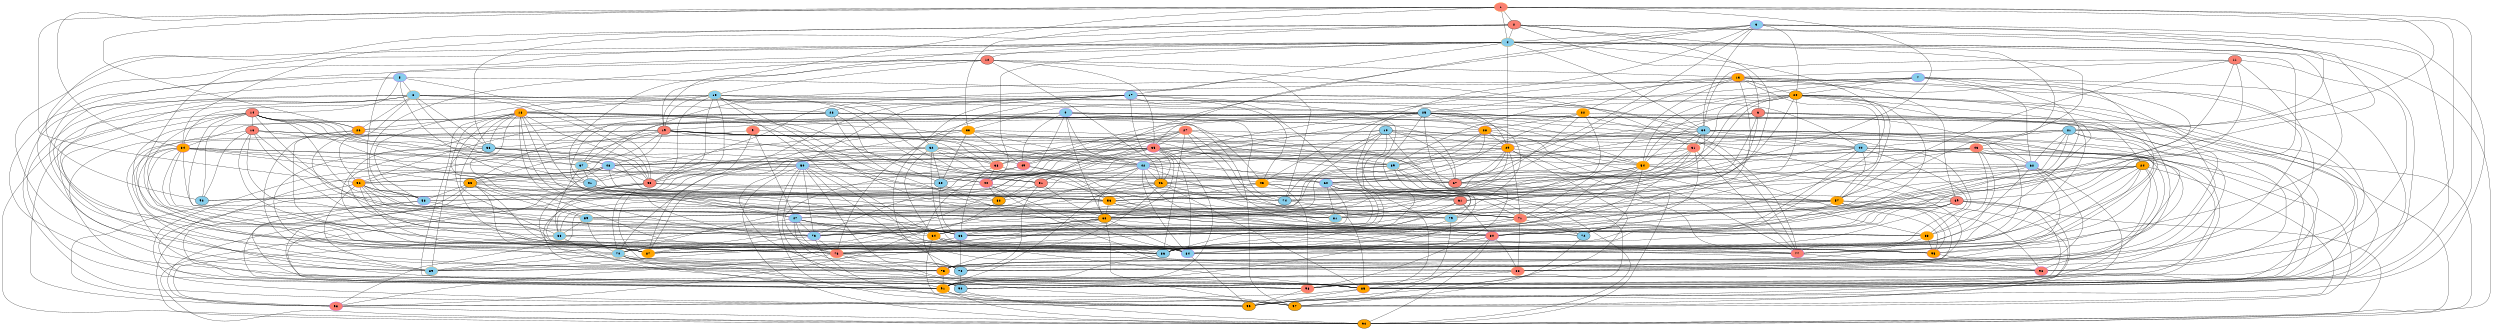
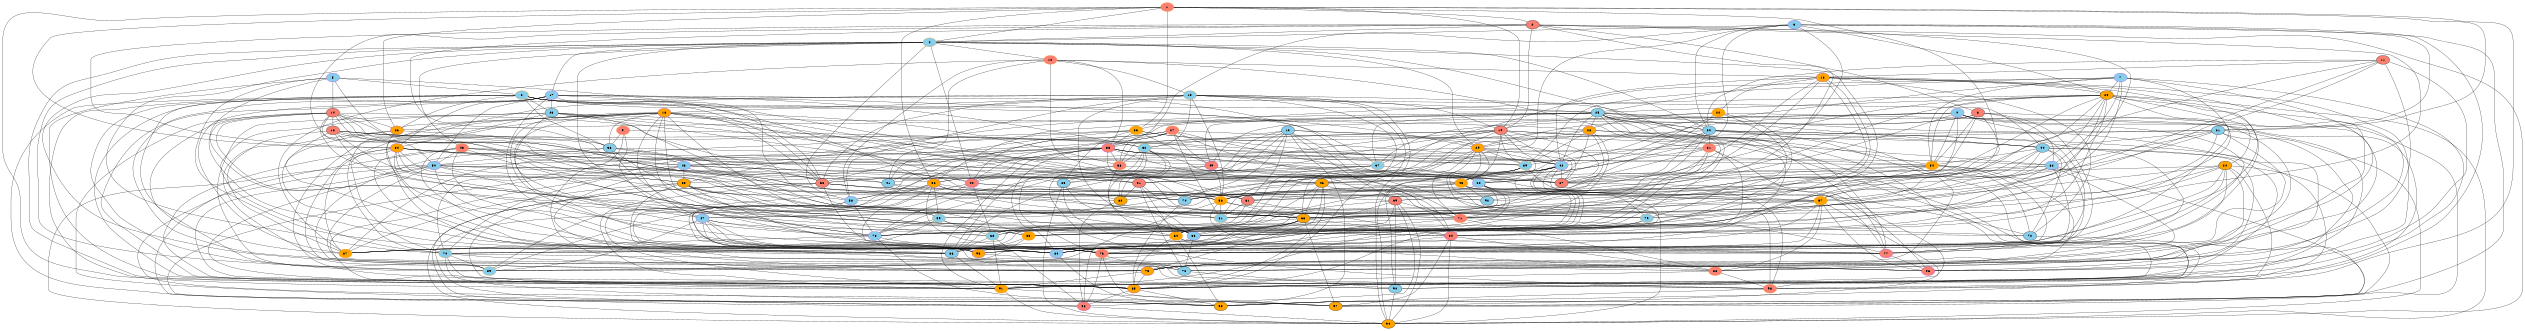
  strict graph {
    node [color=black fillcolor=skyblue style=filled w=-10]
    edge [w=5]
    0 [color=purple w=10]
    26 [color=purple fillcolor=orange w=-5]
    42 [color=purple w=3]
    49 [color=purple fillcolor=salmon w=13]
    54 [color=darkorange fillcolor=orange w=10]
    63 [fillcolor=orange w=-6]
    74 [w=4]
    75 [color=purple fillcolor=orange w=12]
    76 [color=darkorange fillcolor=salmon w=-9]
    77 [color=purple fillcolor=salmon w=16]
    97 [fillcolor=orange]
    36 [w=3]
    86 [w=-2]
    95 [color=purple fillcolor=orange w=14]
    45 [color=darkorange fillcolor=orange w=9]
    67 [fillcolor=salmon w=8]
    89 [color=darkorange w=12]
    91 [color=darkorange fillcolor=orange w=-4]
    82 [fillcolor=orange]
    96 [color=purple fillcolor=salmon w=-6]
    46 [fillcolor=orange w=-7]
    79 [color=darkorange w=9]
    84 [color=purple w=-4]
    65 [w=-16]
    56 [color=darkorange fillcolor=orange w=10]
    73 [color=purple w=-9]
    71 [color=darkorange fillcolor=salmon w=13]
    66 [color=purple w=-5]
    72 [w=16]
    60 [color=purple w=9]
    80 [color=purple fillcolor=salmon w=8]
    64 [color=darkorange fillcolor=orange w=3]
    85 [color=purple fillcolor=orange w=-6]
    78 [w=15]
    93 [color=purple fillcolor=salmon w=-5]
    59 [color=darkorange w=-5]
    53 [fillcolor=salmon w=11]
    50 [color=purple w=11]
    98 [color=darkorange fillcolor=salmon]
    57 [color=darkorange fillcolor=orange w=13]
    61 [fillcolor=salmon w=-15]
    92 [w=-8]
    87 [color=darkorange fillcolor=orange w=10]
    94 [fillcolor=orange w=-15]
    68 [color=darkorange w=-6]
    47 [color=purple w=13]
    99 [fillcolor=orange w=-3]
    81 [color=darkorange w=9]
    88 [color=darkorange fillcolor=salmon w=-16]
    70 [color=darkorange w=-11]
    90
    1 [color=darkorange fillcolor=salmon w=3]
    2 [fillcolor=salmon w=-6]
    4 [color=darkorange w=-3]
    19 [fillcolor=salmon w=6]
    21 [w=8]
    33 [color=darkorange fillcolor=orange w=6]
    34 [color=purple fillcolor=orange w=6]
    52 [color=purple fillcolor=orange w=4]
    6 [fillcolor=salmon w=-13]
    30 [w=2]
-   12 [fillcolor=salmon w=-6]
+   12 [color=darkorange fillcolor=salmon w=-6]
    17 [color=purple w=8]
    29 [color=purple fillcolor=orange w=12]
    40 [color=purple fillcolor=salmon w=11]
    43 [color=darkorange fillcolor=salmon w=-14]
    58 [color=purple w=7]
    39 [color=darkorange w=14]
    37 [color=darkorange w=-15]
    48 [color=purple w=-13]
    44 [w=-9]
    38 [color=darkorange fillcolor=salmon]
    55 [fillcolor=orange w=-15]
    35 [color=purple fillcolor=salmon w=9]
    62 [color=purple w=-8]
    41 [w=14]
    51 [fillcolor=salmon w=5]
    31 [color=darkorange fillcolor=salmon w=15]
    13 [color=purple fillcolor=orange w=-7]
    15 [color=darkorange w=7]
    23 [w=-6]
    32 [color=darkorange]
    69 [fillcolor=salmon w=-16]
    83 [color=darkorange fillcolor=orange w=12]
    3 [color=purple w=-15]
    20 [fillcolor=orange w=-14]
    25 [w=10]
    24 [fillcolor=orange w=13]
    28 [color=purple fillcolor=orange w=9]
    22 [color=darkorange fillcolor=orange]
    18 [color=purple fillcolor=orange w=-2]
    5 [color=purple w=-5]
    8 [color=darkorange]
    14 [fillcolor=salmon w=14]
    16 [fillcolor=salmon w=10]
    7 [color=purple w=5]
    9 [color=darkorange fillcolor=salmon w=14]
    10 [w=-15]
    11 [fillcolor=salmon w=8]
    27 [color=darkorange fillcolor=salmon w=-13]
    0 -- 26 [w=-16]
    0 -- 42 [w=-12]
    0 -- 49 [w=6]
    0 -- 54 [w=7]
    0 -- 63 [w=-5]
    0 -- 74 [w=-5]
    0 -- 75 [w=-13]
    0 -- 76 [w=-6]
    0 -- 77 [w=4]
    0 -- 97
    26 -- 75 [w=16]
    26 -- 36 [w=-14]
    26 -- 86 [w=-14]
    26 -- 95 [w=15]
    42 -- 45 [w=8]
    42 -- 67 [w=12]
    42 -- 89 [w=-14]
    42 -- 91 [w=-15]
    42 -- 82 [w=-4]
    42 -- 96 [w=14]
    42 -- 46 [w=14]
    42 -- 79 [w=11]
    42 -- 84 [w=7]
    42 -- 65 [w=-14]
    49 -- 65 [w=-2]
    49 -- 56 [w=-5]
    49 -- 73 [w=-7]
    49 -- 71 [w=-12]
    54 -- 75 [w=11]
    54 -- 95 [w=2]
    54 -- 67 [w=3]
    54 -- 71 [w=10]
    54 -- 66 [w=2]
    54 -- 72 [w=15]
    54 -- 60 [w=-10]
    63 -- 76 [w=-4]
    63 -- 97 [w=2]
    63 -- 89 [w=6]
    63 -- 84 [w=-12]
    63 -- 73 [w=11]
    63 -- 66 [w=-9]
    63 -- 80 [w=-2]
    63 -- 64 [w=6]
    74 -- 85 [w=16]
    75 -- 91 [w=-3]
    75 -- 85 [w=-15]
    76 -- 97 [w=13]
    76 -- 78 [w=-15]
    76 -- 93 [w=12]
    77 -- 96 [w=3]
    36 -- 49
    36 -- 74 [w=-7]
    36 -- 77 [w=13]
    36 -- 78 [w=-13]
    36 -- 59 [w=14]
    36 -- 53 [w=16]
    36 -- 50
    86 -- 91 [w=6]
    95 -- 96 [w=-5]
    45 -- 56 [w=-2]
    45 -- 98 [w=10]
    45 -- 57 [w=3]
    45 -- 61 [w=-3]
    45 -- 92 [w=7]
    45 -- 87 [w=12]
    67 -- 77 [w=-14]
    91 -- 97 [w=-3]
    91 -- 94 [w=8]
    82 -- 93 [w=-3]
    46 -- 63 [w=-13]
    46 -- 74 [w=2]
    46 -- 75 [w=-16]
    46 -- 80 [w=7]
    46 -- 85 [w=11]
    46 -- 57 [w=-6]
    46 -- 68 [w=-11]
    46 -- 47 [w=-13]
    79 -- 84 [w=-2]
    79 -- 85 [w=-13]
    84 -- 99 [w=9]
    65 -- 77 [w=10]
    65 -- 66 [w=-5]
    65 -- 94 [w=-14]
    56 -- 63 [w=-10]
    56 -- 77 [w=9]
    56 -- 79 [w=-9]
    56 -- 93 [w=-14]
    56 -- 81 [w=2]
    73 -- 76 [w=-14]
    73 -- 87 [w=6]
    73 -- 99 [w=7]
    71 -- 84 [w=-15]
    71 -- 73 [w=6]
    71 -- 72 [w=-14]
    71 -- 88 [w=-16]
    66 -- 78 [w=14]
    66 -- 70 [w=8]
    72 -- 97 [w=-13]
    60 -- 71 [w=12]
    60 -- 66 [w=7]
    60 -- 61 [w=11]
    60 -- 87 [w=-3]
    60 -- 68 [w=15]
    60 -- 81 [w=-2]
    80 -- 97 [w=-7]
    80 -- 84 [w=12]
    80 -- 94 [w=-13]
    80 -- 88 [w=7]
    64 -- 77 [w=9]
    64 -- 85 [w=-6]
    64 -- 99 [w=-11]
    64 -- 88 [w=3]
    85 -- 93 [w=13]
    85 -- 99 [w=4]
    78 -- 90 [w=-11]
    93 -- 94 [w=-11]
    59 -- 73 [w=8]
    59 -- 68 [w=-5]
    59 -- 70
    59 -- 83 [w=16]
    53 -- 76 [w=4]
    53 -- 91 [w=7]
    53 -- 56 [w=-10]
    53 -- 71
    53 -- 93 [w=8]
    53 -- 61 [w=11]
    53 -- 94 [w=-14]
    50 -- 82
    50 -- 96 [w=-14]
    50 -- 84 [w=-5]
    50 -- 73 [w=-9]
    50 -- 85 [w=7]
    50 -- 94 [w=16]
    50 -- 99 [w=4]
    50 -- 90 [w=13]
    50 -- 52 [w=16]
    50 -- 55 [w=10]
    50 -- 51 [w=-5]
    98 -- 99 [w=9]
    57 -- 63 [w=10]
    57 -- 76 [w=-3]
    57 -- 97 [w=-15]
    57 -- 95 [w=-12]
    57 -- 96 [w=9]
    57 -- 73 [w=-4]
    57 -- 59 [w=16]
    57 -- 88 [w=-5]
    61 -- 86 [w=9]
    61 -- 80 [w=16]
    61 -- 81 [w=-11]
    68 -- 86 [w=15]
    68 -- 91 [w=6]
    68 -- 93
    47 -- 76 [w=-3]
    47 -- 95 [w=8]
    47 -- 89 [w=-6]
    47 -- 84 [w=-9]
    47 -- 73 [w=-3]
    47 -- 64 [w=-5]
    47 -- 78 [w=13]
    88 -- 91 [w=-12]
    88 -- 98 [w=-14]
    70 -- 75 [w=3]
    70 -- 97 [w=7]
    70 -- 89 [w=-2]
    70 -- 91 [w=10]
    70 -- 88 [w=-5]
    90 -- 94 [w=14]
    1 -- 26 [w=8]
    1 -- 56 [w=16]
    1 -- 85 [w=16]
    1 -- 98 [w=4]
    1 -- 2 [w=7]
    1 -- 4 [w=13]
    1 -- 19 [w=14]
    1 -- 21 [w=-5]
    1 -- 33 [w=10]
    1 -- 34 [w=-8]
    1 -- 52 [w=-3]
    2 -- 36 [w=10]
    2 -- 80 [w=13]
    2 -- 57 [w=7]
    2 -- 61 [w=-10]
    2 -- 92 [w=-14]
    2 -- 94 [w=8]
    2 -- 4 [w=6]
    2 -- 19 [w=13]
    2 -- 34 [w=-7]
    2 -- 6 [w=-6]
    4 -- 75 [w=4]
    4 -- 77 [w=14]
    4 -- 89 [w=2]
    4 -- 73 [w=-4]
    4 -- 80 [w=8]
    4 -- 85 [w=6]
    4 -- 70 [w=-12]
    4 -- 30 [w=16]
    4 -- 12 [w=-11]
    4 -- 17 [w=-16]
    4 -- 29 [w=-3]
    4 -- 40 [w=9]
    4 -- 43 [w=6]
    4 -- 58 [w=-14]
    19 -- 42 [w=13]
    19 -- 67 [w=-4]
    19 -- 46 [w=-6]
    19 -- 60 [w=12]
    19 -- 98 [w=10]
    19 -- 90 [w=16]
    19 -- 52 [w=-6]
    19 -- 39 [w=-3]
    19 -- 37 [w=12]
    19 -- 48 [w=8]
    19 -- 44 [w=6]
    19 -- 38 [w=7]
    19 -- 55 [w=-11]
    21 -- 76 [w=15]
    21 -- 96 [w=15]
    21 -- 79 [w=12]
    21 -- 61 [w=-9]
    21 -- 94 [w=-9]
    21 -- 39 [w=-11]
    21 -- 44 [w=-4]
    21 -- 35
    21 -- 62
    33 -- 42 [w=-12]
    33 -- 49 [w=-4]
    33 -- 65 [w=-15]
    33 -- 87 [w=-7]
    33 -- 70 [w=6]
    33 -- 39 [w=-4]
    33 -- 35 [w=2]
    33 -- 41 [w=2]
    34 -- 63 [w=-11]
    34 -- 84 [w=-12]
    34 -- 60 [w=15]
    34 -- 85 [w=15]
    34 -- 87 [w=-12]
    34 -- 68 [w=16]
    34 -- 70 [w=3]
    34 -- 37 [w=4]
    34 -- 48 [w=16]
    34 -- 55 [w=8]
    34 -- 41 [w=15]
    52 -- 76 [w=-10]
    52 -- 95 [w=10]
    52 -- 89 [w=-6]
    52 -- 56 [w=-16]
    52 -- 66 [w=-11]
    52 -- 93 [w=-6]
    52 -- 59 [w=-11]
    52 -- 81 [w=13]
    52 -- 58 [w=11]
    6 -- 54 [w=13]
    6 -- 74 [w=12]
    6 -- 76 [w=8]
    6 -- 71 [w=-2]
    6 -- 78 [w=4]
    6 -- 19 [w=9]
    6 -- 29 [w=6]
    6 -- 62 [w=3]
    30 -- 42 [w=-2]
    30 -- 63 [w=-14]
    30 -- 75 [w=-7]
    30 -- 77 [w=-8]
    30 -- 98
    30 -- 81 [w=12]
    30 -- 90 [w=-8]
    30 -- 44 [w=-9]
    30 -- 51 [w=-8]
    30 -- 31 [w=11]
    12 -- 46 [w=-6]
    12 -- 87 [w=-9]
    12 -- 58 [w=-11]
    12 -- 35 [w=6]
    12 -- 41 [w=6]
    12 -- 31 [w=-11]
    12 -- 13 [w=3]
    12 -- 15 [w=-13]
    17 -- 77 [w=-8]
    17 -- 45 [w=15]
    17 -- 46 [w=4]
    17 -- 79 [w=10]
    17 -- 85 [w=3]
    17 -- 78 [w=15]
    17 -- 50 [w=3]
    17 -- 87 [w=3]
    17 -- 34 [w=-13]
    17 -- 44 [w=8]
    17 -- 23 [w=9]
    17 -- 32 [w=-10]
    29 -- 42 [w=11]
    29 -- 54
    29 -- 63 [w=8]
    29 -- 67 [w=-10]
    29 -- 71 [w=12]
    29 -- 85 [w=-3]
    29 -- 94 [w=9]
    29 -- 81 [w=-8]
    29 -- 39 [w=-3]
    29 -- 48 [w=10]
    40 -- 82 [w=15]
    40 -- 96 [w=-6]
    40 -- 84 [w=-9]
    40 -- 68 [w=9]
    40 -- 69 [w=11]
    43 -- 74
    43 -- 97 [w=12]
    43 -- 86 [w=16]
    43 -- 95 [w=-16]
    43 -- 84 [w=16]
    43 -- 50 [w=-16]
    43 -- 61 [w=6]
    43 -- 48 [w=-11]
    43 -- 83 [w=-6]
    58 -- 91 [w=14]
    58 -- 73 [w=15]
    58 -- 98 [w=-4]
    39 -- 46 [w=-9]
    39 -- 72 [w=-15]
    39 -- 59 [w=-3]
    39 -- 98 [w=12]
    39 -- 94 [w=-11]
    37 -- 67 [w=-4]
    37 -- 82 [w=2]
    37 -- 68 [w=15]
    37 -- 41 [w=-11]
    48 -- 74 [w=16]
    48 -- 75 [w=-6]
    48 -- 91 [w=-10]
    48 -- 53 [w=-7]
    48 -- 99 [w=14]
    48 -- 55 [w=-5]
    48 -- 51 [w=-9]
    44 -- 54 [w=-5]
    44 -- 77 [w=10]
    44 -- 91 [w=16]
    44 -- 96 [w=4]
    44 -- 72
    44 -- 64 [w=16]
    44 -- 57 [w=-8]
    44 -- 92 [w=-9]
    38 -- 76 [w=14]
    38 -- 67 [w=4]
    38 -- 66 [w=6]
    38 -- 40 [w=7]
    55 -- 76
    55 -- 91 [w=16]
    55 -- 71
    55 -- 59 [w=10]
    55 -- 87 [w=-10]
    55 -- 90 [w=-5]
    55 -- 58 [w=-16]
    55 -- 83 [w=15]
    35 -- 54 [w=7]
    35 -- 63 [w=-13]
    35 -- 67 [w=-9]
    35 -- 89 [w=-13]
    35 -- 91 [w=-9]
    35 -- 46 [w=4]
    35 -- 84 [w=6]
    35 -- 53 [w=10]
    35 -- 50 [w=-11]
    35 -- 40 [w=2]
    35 -- 58 [w=15]
    35 -- 39 [w=-6]
    35 -- 38 [w=14]
    35 -- 62 [w=7]
    35 -- 41 [w=-7]
    62 -- 74 [w=9]
    62 -- 77 [w=6]
    62 -- 67 [w=16]
    62 -- 66 [w=-10]
    62 -- 99 [w=7]
    62 -- 88 [w=13]
    62 -- 83 [w=14]
    41 -- 56 [w=-10]
    41 -- 66 [w=9]
-   41 -- 72 [w=16]
    51 -- 63 [w=-8]
    51 -- 82 [w=-14]
+   51 -- 64 [w=14]
    51 -- 78 [w=-11]
    31 -- 63 [w=-8]
    31 -- 77 [w=4]
    31 -- 67 [w=8]
    31 -- 46 [w=4]
    31 -- 80 [w=13]
    31 -- 64 [w=-6]
    31 -- 48 [w=4]
    13 -- 42 [w=9]
    13 -- 95 [w=4]
    13 -- 91
    13 -- 56 [w=-15]
    13 -- 71 [w=8]
    13 -- 72 [w=16]
    13 -- 78 [w=-2]
    13 -- 68
    13 -- 69 [w=-14]
    13 -- 20 [w=6]
    13 -- 25 [w=-2]
    13 -- 22 [w=-10]
    15 -- 56 [w=-12]
    15 -- 64 [w=-13]
    15 -- 85 [w=6]
    15 -- 53 [w=15]
    15 -- 94 [w=-7]
    15 -- 81
    15 -- 70 [w=15]
    15 -- 19 [w=-11]
    15 -- 30 [w=-12]
    15 -- 58 [w=8]
    15 -- 32 [w=-16]
    15 -- 83 [w=-13]
    15 -- 25 [w=-12]
    15 -- 18 [w=-9]
    23 -- 45 [w=16]
    23 -- 67 [w=-9]
    23 -- 89 [w=16]
    23 -- 65 [w=8]
    23 -- 47 [w=-5]
    23 -- 81 [w=-3]
    23 -- 70 [w=-10]
    23 -- 34 [w=-12]
    23 -- 28 [w=-10]
    32 -- 42 [w=-3]
    32 -- 86
    32 -- 65 [w=15]
    32 -- 71 [w=-4]
    32 -- 60 [w=2]
    32 -- 64 [w=-3]
    32 -- 53 [w=9]
    32 -- 98 [w=13]
    32 -- 38 [w=-12]
    69 -- 76 [w=-10]
    69 -- 86 [w=-2]
    69 -- 84 [w=-7]
    69 -- 71 [w=14]
    69 -- 93 [w=-6]
    69 -- 94 [w=3]
    69 -- 90 [w=6]
    83 -- 95 [w=-15]
    83 -- 89 [w=16]
    3 -- 45 [w=14]
    3 -- 67 [w=-5]
    3 -- 85 [w=-11]
    3 -- 99 [w=8]
    3 -- 4 [w=9]
    3 -- 21 [w=7]
    3 -- 30 [w=2]
    3 -- 35 [w=8]
    3 -- 51 [w=-11]
    3 -- 20 [w=-15]
    20 -- 54 [w=7]
    20 -- 67 [w=-6]
    20 -- 79 [w=2]
    20 -- 56 [w=11]
    20 -- 80 [w=3]
    20 -- 57 [w=-16]
    20 -- 87
    20 -- 94 [w=7]
    20 -- 47 [w=11]
    20 -- 88 [w=-13]
    20 -- 70 [w=16]
    20 -- 33 [w=7]
    20 -- 31 [w=-11]
    20 -- 25 [w=-3]
    20 -- 24 [w=8]
    25 -- 42 [w=16]
    25 -- 49 [w=13]
    25 -- 76 [w=9]
    25 -- 86 [w=6]
    25 -- 91 [w=8]
    25 -- 96 [w=14]
    25 -- 66 [w=8]
    25 -- 85 [w=4]
    25 -- 98
    25 -- 52 [w=6]
    25 -- 30 [w=-13]
    25 -- 40 [w=-11]
    25 -- 37 [w=-4]
    25 -- 44 [w=2]
    25 -- 55 [w=3]
    25 -- 28 [w=-7]
    24 -- 63 [w=-2]
    24 -- 75 [w=-9]
    24 -- 97 [w=13]
    24 -- 86 [w=-16]
    24 -- 45 [w=15]
    24 -- 73 [w=6]
    24 -- 87 [w=9]
    24 -- 81
    24 -- 88 [w=-12]
    24 -- 90 [w=15]
    28 -- 54 [w=-12]
    28 -- 63 [w=-12]
    28 -- 60 [w=-3]
    28 -- 99 [w=15]
    28 -- 29 [w=-2]
    28 -- 39 [w=3]
    28 -- 51 [w=-5]
    28 -- 83 [w=4]
    22 -- 79 [w=-4]
    22 -- 60 [w=-7]
    22 -- 85
    22 -- 58 [w=11]
    22 -- 37 [w=-6]
    22 -- 83 [w=-16]
    22 -- 28 [w=8]
    18 -- 26
    18 -- 76 [w=-5]
    18 -- 36 [w=-6]
    18 -- 86 [w=8]
    18 -- 89 [w=-4]
    18 -- 84 [w=-6]
    18 -- 56 [w=8]
    18 -- 73 [w=-15]
    18 -- 66 [w=9]
    18 -- 53 [w=14]
    18 -- 98 [w=16]
    18 -- 68 [w=-16]
    18 -- 47
    18 -- 40 [w=-15]
    18 -- 38 [w=13]
    18 -- 51 [w=12]
    5 -- 74 [w=11]
    5 -- 86 [w=13]
    5 -- 80 [w=-2]
    5 -- 85 [w=-13]
    5 -- 53 [w=15]
    5 -- 8 [w=16]
    5 -- 14 [w=-15]
    8 -- 26 [w=-9]
    8 -- 36 [w=-13]
    8 -- 89 [w=7]
    8 -- 91
    8 -- 53 [w=4]
    8 -- 87 [w=-2]
    8 -- 99 [w=9]
    8 -- 52 [w=6]
    8 -- 29 [w=-3]
    8 -- 37 [w=-13]
    8 -- 23 [w=-12]
    8 -- 25 [w=-6]
    14 -- 26 [w=3]
    14 -- 63 [w=-5]
    14 -- 86 [w=-13]
    14 -- 89 [w=-3]
    14 -- 79 [w=2]
    14 -- 66 [w=-14]
    14 -- 72 [w=-16]
    14 -- 93 [w=2]
    14 -- 50 [w=-6]
    14 -- 92 [w=7]
    14 -- 48 [w=9]
    14 -- 41 [w=13]
    14 -- 16 [w=7]
    16 -- 63
    16 -- 95 [w=10]
    16 -- 80 [w=-9]
    16 -- 64 [w=-16]
    16 -- 92 [w=-12]
    16 -- 87 [w=15]
    16 -- 40 [w=-2]
    16 -- 39 [w=-14]
    16 -- 32 [w=-8]
    7 -- 54 [w=-6]
    7 -- 75 [w=-3]
    7 -- 66 [w=-8]
    7 -- 80 [w=-2]
    7 -- 85 [w=-12]
    7 -- 53 [w=3]
    7 -- 52
    7 -- 39
    7 -- 62 [w=-2]
    7 -- 20 [w=-14]
    9 -- 42 [w=6]
    9 -- 75 [w=-6]
    9 -- 36 [w=7]
    9 -- 47 [w=-7]
    10 -- 74 [w=13]
    10 -- 77 [w=-2]
    10 -- 86 [w=7]
    10 -- 67
    10 -- 82 [w=-5]
    10 -- 73 [w=-5]
    10 -- 61 [w=14]
    10 -- 99 [w=-7]
    10 -- 29 [w=7]
    10 -- 32 [w=11]
    10 -- 69 [w=9]
    11 -- 96 [w=3]
    11 -- 71 [w=-7]
    11 -- 78 [w=-11]
    11 -- 57 [w=-5]
    11 -- 30 [w=15]
    11 -- 13 [w=-10]
    11 -- 69 [w=7]
    27 -- 49 [w=9]
    27 -- 86 [w=3]
    27 -- 80 [w=15]
    27 -- 57 [w=-9]
    27 -- 81 [w=9]
    27 -- 70 [w=-16]
    27 -- 40
    27 -- 38 [w=-13]
    27 -- 35 [w=6]
    27 -- 62 [w=12]
  }
